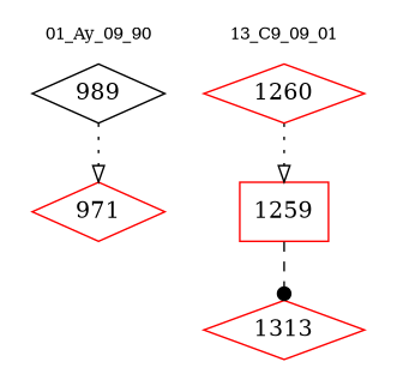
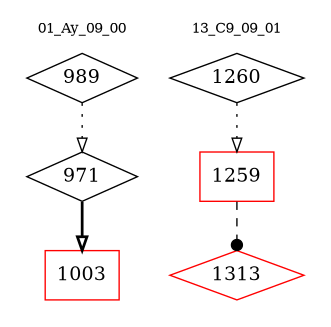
  digraph {
    node [color=red shape=diamond]
    edge [arrowhead=onormal color=black style=dotted]
    n1 [color=black label=989]
-   n2 [label=971]
-   n4 [label=1260]
+   n2 [color=black label=971]
+   n3 [label=1003 shape=box]
+   n4 [color=black label=1260]
    n5 [label=1259 shape=box]
    n6 [label=1313]
    subgraph cluster_1 {
      color=white
      fontsize=10
-     label="01_Ay_09_90"
+     label="01_Ay_09_00"
      n1
      n2
+     n3
    }
    subgraph cluster_2 {
      color=white
      fontsize=10
      label="13_C9_09_01"
      n4
      n5
      n6
    }
    n1 -> n2
+   n2 -> n3 [style=bold]
    n4 -> n5
    n5 -> n6 [arrowhead=dot style=dashed]
  }
